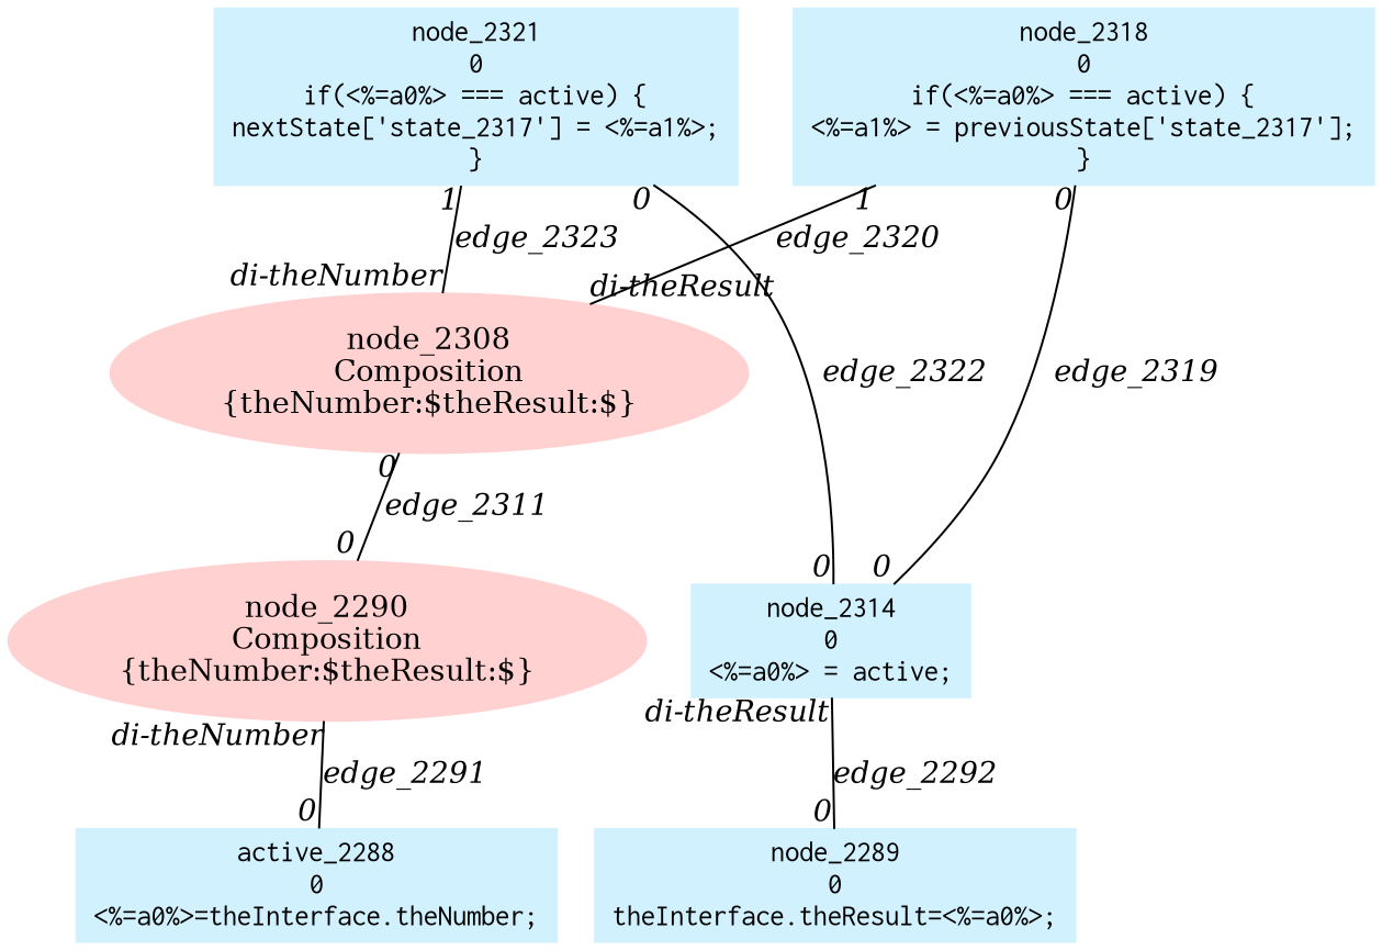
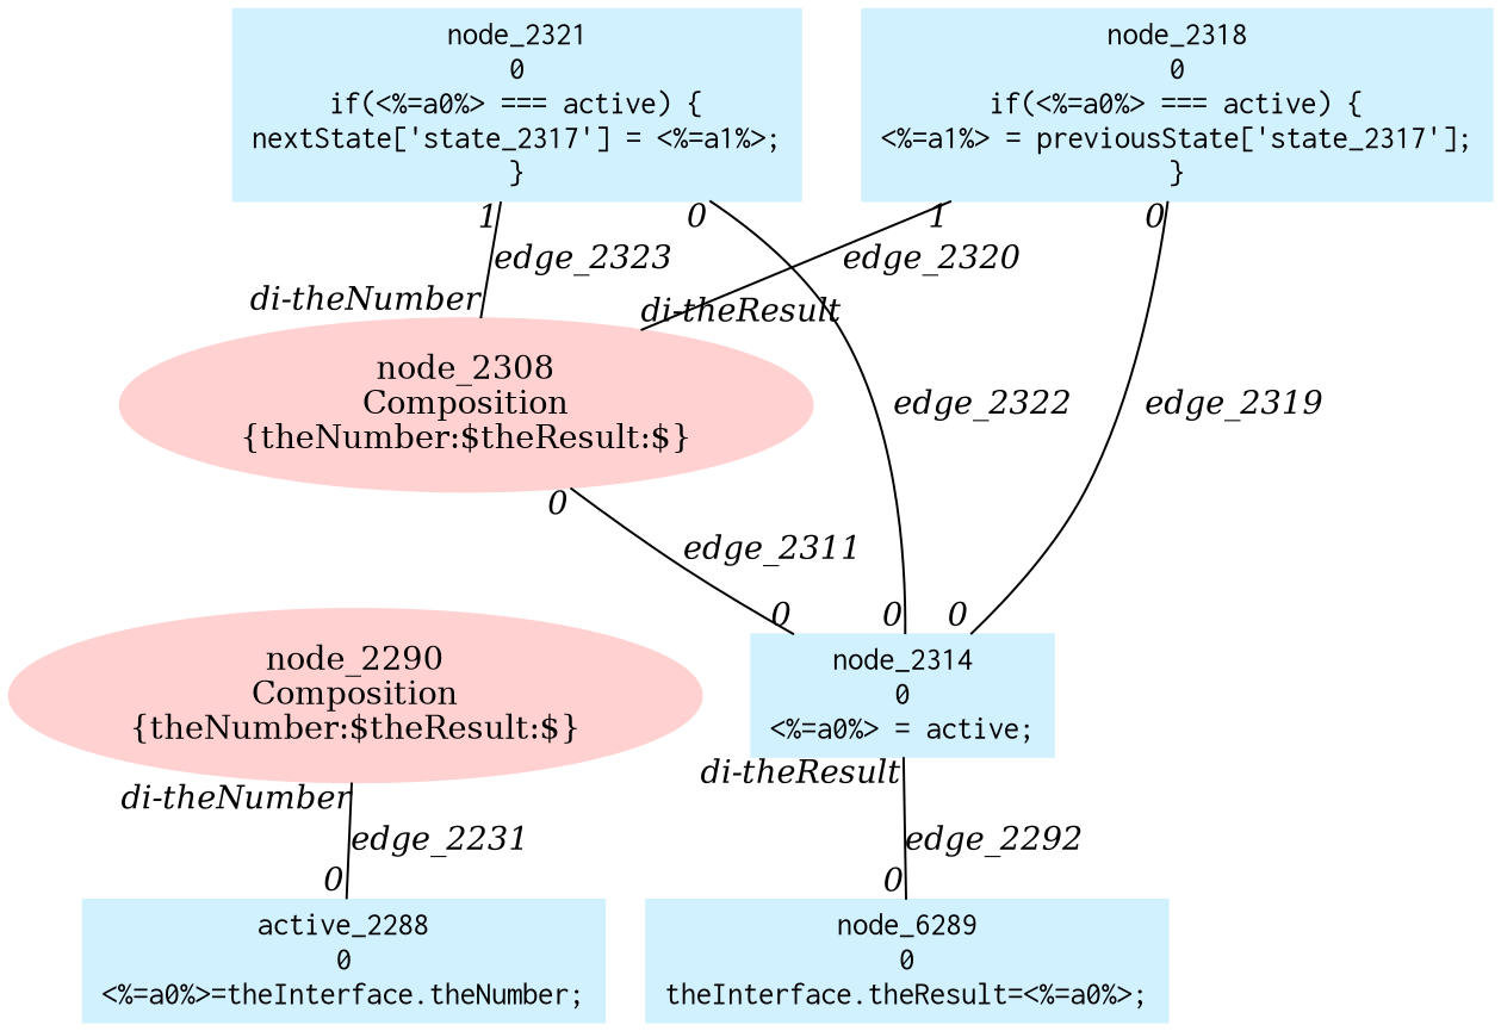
  digraph {
    node [color="#d1f1ff" shape=box style=filled fontname=Courier]
    edge [arrowHead=none dir=none fontname="Times-Italic" headlabel=0 taillabel=0]
    n1 [color="#ffd1d1" label="node_2290\nComposition\n{theNumber:$theResult:$}" shape=ellipse fontname=""]
    n2 [label="active_2288\n0\n<%=a0%>=theInterface.theNumber;\n"]
-   n3 [label="node_2289\n0\ntheInterface.theResult=<%=a0%>;\n"]
+   n3 [label="node_6289\n0\ntheInterface.theResult=<%=a0%>;\n"]
    n4 [color="#ffd1d1" label="node_2308\nComposition\n{theNumber:$theResult:$}" shape=ellipse fontname=""]
    n5 [label="node_2314\n0\n<%=a0%> = active;\n"]
    n6 [label="node_2318\n0\nif(<%=a0%> === active) {\n<%=a1%> = previousState['state_2317'];\n}\n"]
    n7 [label="node_2321\n0\nif(<%=a0%> === active) {\nnextState['state_2317'] = <%=a1%>;\n}\n"]
-   n1 -> n2 [label=edge_2291 taillabel="di-theNumber"]
-   n4 -> n1 [label=edge_2311]
+   n1 -> n2 [label=edge_2231 taillabel="di-theNumber"]
+   n4 -> n5 [label=edge_2311]
    n5 -> n3 [label=edge_2292 taillabel="di-theResult"]
    n6 -> n4 [headlabel="di-theResult" label=edge_2320 taillabel=1]
    n6 -> n5 [label=edge_2319]
    n7 -> n4 [headlabel="di-theNumber" label=edge_2323 taillabel=1]
    n7 -> n5 [label=edge_2322]
  }
